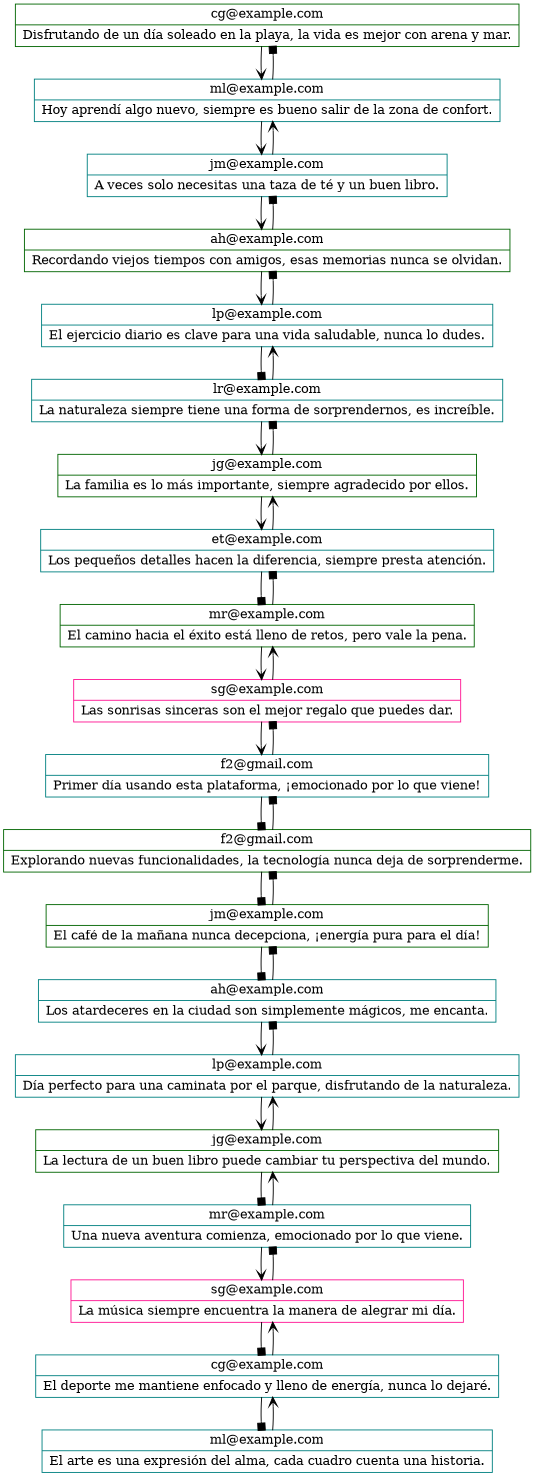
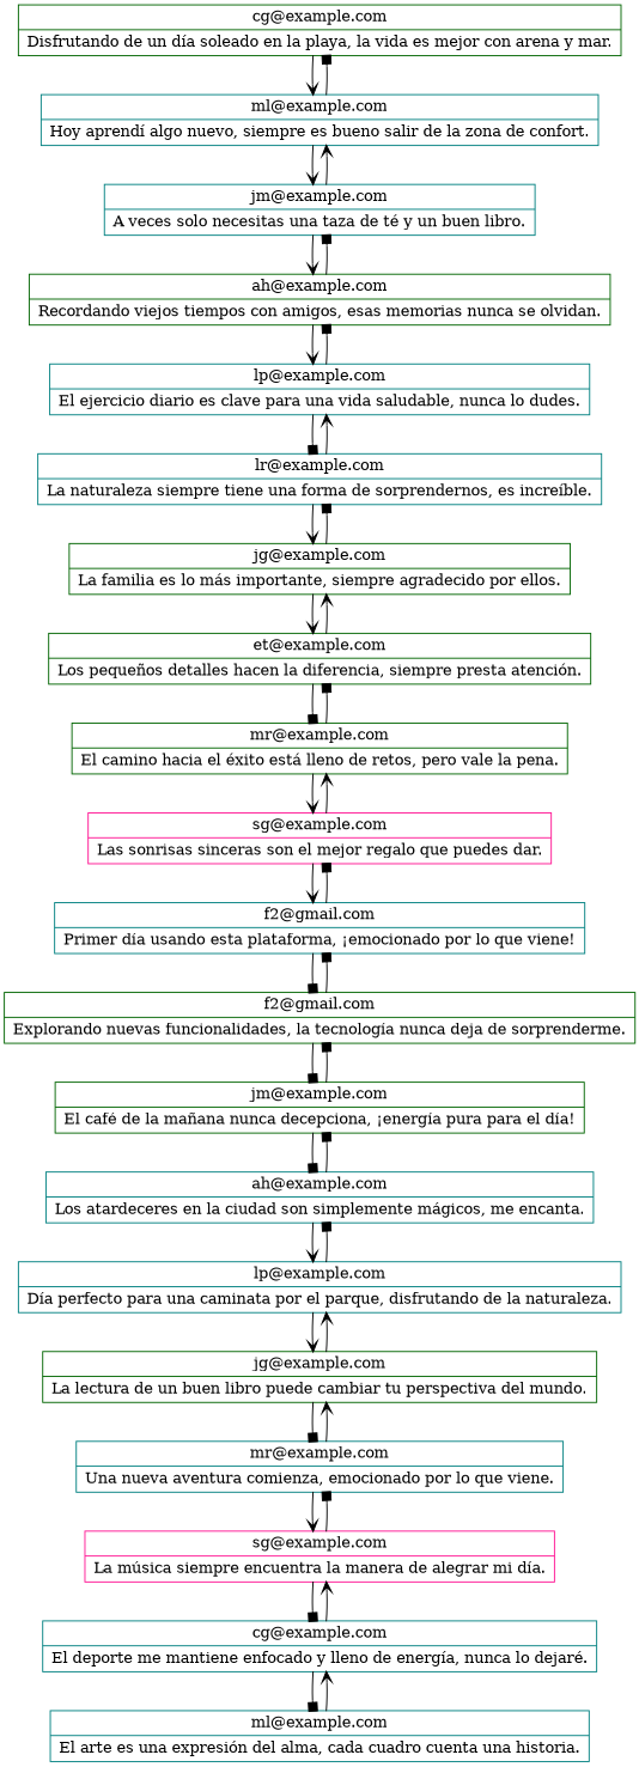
  digraph {
    node [shape=record color=teal]
    edge [arrowhead=vee]
    n1 [label="{cg@example.com | Disfrutando de un día soleado en la playa, la vida es mejor con arena y mar.}" color=darkgreen]
    n2 [label="{ml@example.com | Hoy aprendí algo nuevo, siempre es bueno salir de la zona de confort.}"]
    n3 [label="{jm@example.com | A veces solo necesitas una taza de té y un buen libro.}"]
    n4 [label="{ah@example.com | Recordando viejos tiempos con amigos, esas memorias nunca se olvidan.}" color=darkgreen]
    n5 [label="{lp@example.com | El ejercicio diario es clave para una vida saludable, nunca lo dudes.}"]
    n6 [label="{lr@example.com | La naturaleza siempre tiene una forma de sorprendernos, es increíble.}"]
    n7 [label="{jg@example.com | La familia es lo más importante, siempre agradecido por ellos.}" color=darkgreen]
-   n8 [label="{et@example.com | Los pequeños detalles hacen la diferencia, siempre presta atención.}"]
+   n8 [label="{et@example.com | Los pequeños detalles hacen la diferencia, siempre presta atención.}" color=darkgreen]
    n9 [label="{mr@example.com | El camino hacia el éxito está lleno de retos, pero vale la pena.}" color=darkgreen]
    n10 [label="{sg@example.com | Las sonrisas sinceras son el mejor regalo que puedes dar.}" color=deeppink]
    n11 [label="{f2@gmail.com | Primer día usando esta plataforma, ¡emocionado por lo que viene!}"]
    n12 [label="{f2@gmail.com | Explorando nuevas funcionalidades, la tecnología nunca deja de sorprenderme.}" color=darkgreen]
    n13 [label="{jm@example.com | El café de la mañana nunca decepciona, ¡energía pura para el día!}" color=darkgreen]
    n14 [label="{ah@example.com | Los atardeceres en la ciudad son simplemente mágicos, me encanta.}"]
    n15 [label="{lp@example.com | Día perfecto para una caminata por el parque, disfrutando de la naturaleza.}"]
    n16 [label="{jg@example.com | La lectura de un buen libro puede cambiar tu perspectiva del mundo.}" color=darkgreen]
    n17 [label="{mr@example.com | Una nueva aventura comienza, emocionado por lo que viene.}"]
    n18 [label="{sg@example.com | La música siempre encuentra la manera de alegrar mi día.}" color=deeppink]
    n19 [label="{cg@example.com | El deporte me mantiene enfocado y lleno de energía, nunca lo dejaré.}"]
    n20 [label="{ml@example.com | El arte es una expresión del alma, cada cuadro cuenta una historia.}"]
    n1 -> n2
    n2 -> n1 [arrowhead=box]
    n2 -> n3
    n3 -> n2
    n3 -> n4
    n4 -> n3 [arrowhead=box]
    n4 -> n5
    n5 -> n4 [arrowhead=box]
    n5 -> n6 [arrowhead=box]
    n6 -> n5
    n6 -> n7
    n7 -> n6 [arrowhead=box]
    n7 -> n8
    n8 -> n7
    n8 -> n9 [arrowhead=box]
    n9 -> n8 [arrowhead=box]
    n9 -> n10
    n10 -> n9
    n10 -> n11
    n11 -> n10 [arrowhead=box]
    n11 -> n12 [arrowhead=box]
    n12 -> n11 [arrowhead=box]
    n12 -> n13 [arrowhead=box]
    n13 -> n12 [arrowhead=box]
    n13 -> n14 [arrowhead=box]
    n14 -> n13 [arrowhead=box]
    n14 -> n15
    n15 -> n14 [arrowhead=box]
    n15 -> n16
    n16 -> n15
    n16 -> n17 [arrowhead=box]
    n17 -> n16
    n17 -> n18
    n18 -> n17 [arrowhead=box]
    n18 -> n19 [arrowhead=box]
    n19 -> n18
    n19 -> n20 [arrowhead=box]
    n20 -> n19
  }
